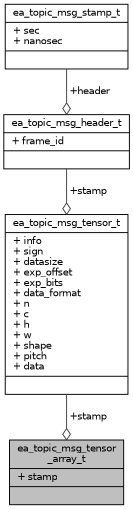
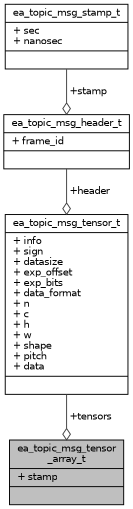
  digraph {
    node [color=black fontname=Helvetica fontsize=10 shape=record]
    edge [arrowhead=odiamond color=grey25 fontname=Helvetica fontsize=10 labelfontname=Helvetica labelfontsize=10 style=solid]
    n1 [fillcolor=grey75 fontcolor=black height=0.2 label="{ea_topic_msg_tensor\l_array_t\n|+ stamp\l|}" style=filled width=0.4]
    n2 [height=0.2 label="{ea_topic_msg_tensor_t\n|+ info\l+ sign\l+ datasize\l+ exp_offset\l+ exp_bits\l+ data_format\l+ n\l+ c\l+ h\l+ w\l+ shape\l+ pitch\l+ data\l|}" width=0.4]
    n3 [height=0.2 label="{ea_topic_msg_header_t\n|+ frame_id\l|}" width=0.4]
    n4 [height=0.2 label="{ea_topic_msg_stamp_t\n|+ sec\l+ nanosec\l|}" width=0.4]
-   n2 -> n1 [label=" +stamp"]
-   n3 -> n2 [label=" +stamp"]
-   n4 -> n3 [label=" +header"]
+   n2 -> n1 [label=" +tensors"]
+   n3 -> n2 [label=" +header"]
+   n4 -> n3 [label=" +stamp"]
  }
